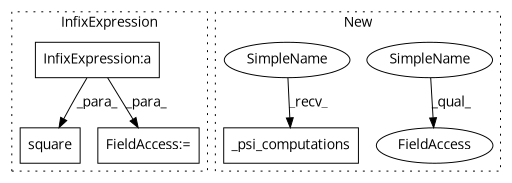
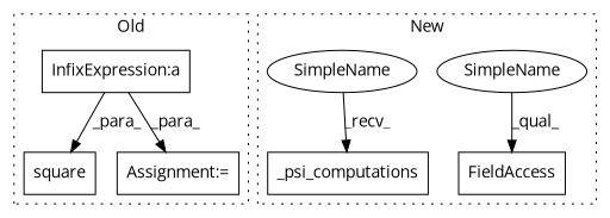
  digraph {
    fontname="Open Sans"
    node [a=32 fontname="Open Sans" l=4 s=4960 shape=box]
    edge [fontname="Open Sans"]
    n1 [l="7,1" label=square s="4811,4820"]
    n2 [a=27 l=3 label="InfixExpression:a" s=4821]
-   n3 [a=7 l=1 label="FieldAccess:=" s=4803]
+   n3 [a=7 l=1 label="Assignment:=" s=4803]
    n4 [l="18,1" label=_psi_computations s="4802,4826"]
-   n5 [a=22 l=7 label=FieldAccess shape=ellipse]
+   n5 [a=22 l=7 label=FieldAccess]
    n6 [a=42 label=SimpleName shape=ellipse]
    n7 [a=42 label=SimpleName s=4797 shape=ellipse]
    subgraph cluster_1 {
-     label=InfixExpression
+     label=Old
      style=dotted
      n1
      n2
      n3
    }
    subgraph cluster_2 {
      label=New
      style=dotted
      n4
      n5
      n6
      n7
    }
    n2 -> n1 [label=_para_]
    n2 -> n3 [label=_para_]
    n6 -> n5 [label=_qual_]
    n7 -> n4 [label=_recv_]
  }
